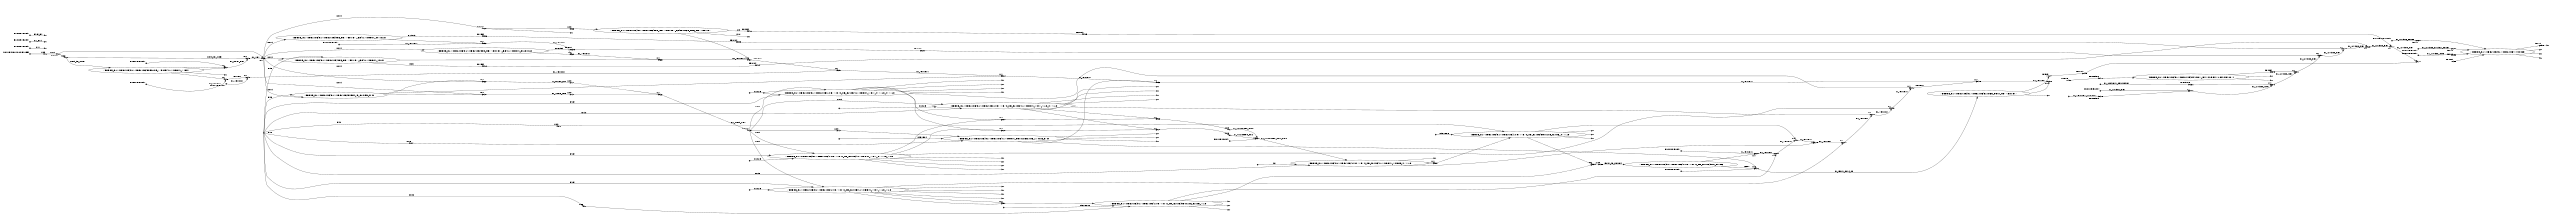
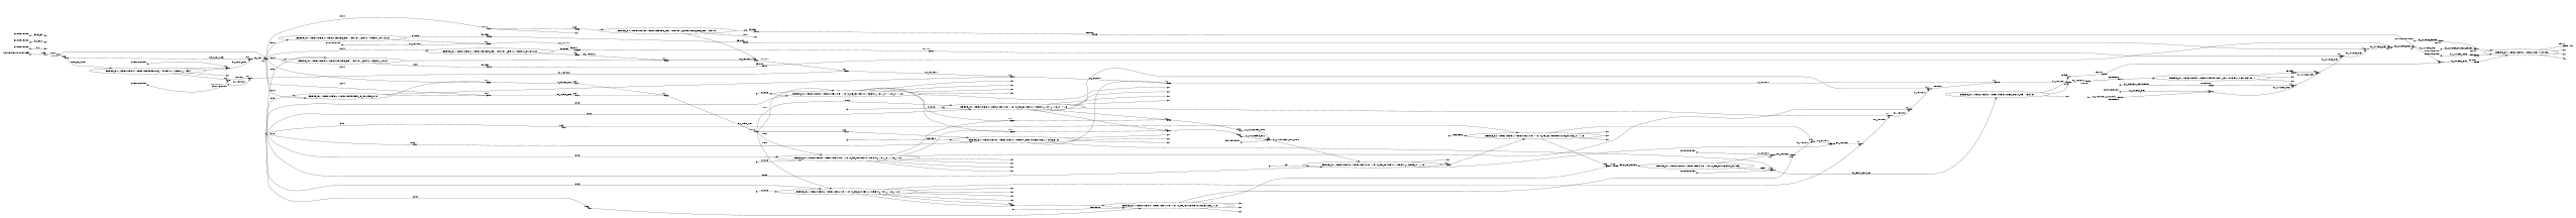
  digraph {
    rankdir=LR
    fontname=Lato
    node [fixedsize=true shape=circle fontname=Lato]
    edge [fontname=Lato]
    v0 [shape=point width=0.1 xlabel="channel.fromSamplesheet"]
    v1 [width=0.1 xlabel=map]
    v11 [width=0.1 xlabel=branch]
    v12 [width=0.1 xlabel=map]
    v19 [width=0.1 xlabel=mix]
    v2 [shape=point width=0.1 xlabel="Channel.empty"]
    v3 [shape=point fixedsize=""]
    v4 [shape=point width=0.1 xlabel="Channel.fromPath"]
    v151 [width=0.1 xlabel=toList]
    n10 [label="NFCORE_BAMTOFASTQ:BAMTOFASTQ:MULTIQC" fixedsize="" shape=""]
    v5 [shape=point width=0.1 xlabel="Channel.empty"]
    v152 [width=0.1 xlabel=toList]
    v6 [shape=point width=0.1 xlabel="Channel.empty"]
    v153 [width=0.1 xlabel=toList]
    v7 [shape=point width=0.1 xlabel="Channel.empty"]
    v22 [width=0.1 xlabel=mix]
    v37 [width=0.1 xlabel=mix]
    v8 [shape=point width=0.1 xlabel="Channel.empty"]
    v15 [width=0.1 xlabel=mix]
    v9 [shape=point width=0.1 xlabel="Channel.empty"]
    v10 [shape=point fixedsize=""]
    n22 [label="NFCORE_BAMTOFASTQ:BAMTOFASTQ:PREPARE_INDICES:SAMTOOLS_INDEX" fixedsize="" shape=""]
    v18 [width=0.1 xlabel=join]
    n24 [label="NFCORE_BAMTOFASTQ:BAMTOFASTQ:PRE_CONVERSION_QC:SAMTOOLS_IDXSTATS" fixedsize="" shape=""]
    n25 [label="NFCORE_BAMTOFASTQ:BAMTOFASTQ:PRE_CONVERSION_QC:SAMTOOLS_FLAGSTAT" fixedsize="" shape=""]
    n26 [label="NFCORE_BAMTOFASTQ:BAMTOFASTQ:PRE_CONVERSION_QC:SAMTOOLS_STATS" fixedsize="" shape=""]
    v28 [width=0.1 xlabel=branch]
    n28 [label="NFCORE_BAMTOFASTQ:BAMTOFASTQ:CHECK_IF_PAIRED_END" fixedsize="" shape=""]
    v40 [width=0.1 xlabel=join]
    v39 [width=0.1 xlabel=join]
    v17 [width=0.1 xlabel=mix]
    v14 [shape=point fixedsize=""]
    v16 [shape=point width=0.1 xlabel="Channel.empty"]
    v33 [width=0.1 xlabel=mix]
    v138 [width=0.1 xlabel=collect]
    v20 [shape=point width=0.1 xlabel="Channel.empty"]
    v21 [shape=point fixedsize=""]
    v44 [width=0.1 xlabel=mix]
    v23 [shape=point width=0.1 xlabel="Channel.empty"]
    v34 [width=0.1 xlabel=mix]
    v139 [width=0.1 xlabel=ifEmpty]
    v135 [width=0.1 xlabel=collect]
    v136 [width=0.1 xlabel=ifEmpty]
    v35 [width=0.1 xlabel=mix]
    v141 [width=0.1 xlabel=collect]
    v26 [shape=point width=0.1]
    n47 [label="NFCORE_BAMTOFASTQ:BAMTOFASTQ:ALIGNMENT_TO_FASTQ:SAMTOOLS_VIEW_MAP_MAP" fixedsize="" shape=""]
    v47 [width=0.1 xlabel=map]
    n49 [label="NFCORE_BAMTOFASTQ:BAMTOFASTQ:ALIGNMENT_TO_FASTQ:SAMTOOLS_VIEW_UNMAP_UNMAP" fixedsize="" shape=""]
    n50 [label="NFCORE_BAMTOFASTQ:BAMTOFASTQ:ALIGNMENT_TO_FASTQ:SAMTOOLS_VIEW_UNMAP_MAP" fixedsize="" shape=""]
    n51 [label="NFCORE_BAMTOFASTQ:BAMTOFASTQ:ALIGNMENT_TO_FASTQ:SAMTOOLS_VIEW_MAP_UNMAP" fixedsize="" shape=""]
    n52 [label="NFCORE_BAMTOFASTQ:BAMTOFASTQ:ALIGNMENT_TO_FASTQ:SAMTOOLS_MERGE_UNMAP" fixedsize="" shape=""]
    v91 [width=0.1 xlabel=map]
    v98 [width=0.1 xlabel=map]
    v142 [width=0.1 xlabel=ifEmpty]
    v36 [width=0.1 xlabel=mix]
    v30 [width=0.1 xlabel=map]
    v29 [shape=point fixedsize=""]
    n59 [label="NFCORE_BAMTOFASTQ:BAMTOFASTQ:PRE_CONVERSION_QC:FASTQC_PRE_CONVERSION" fixedsize="" shape=""]
    v32 [shape=point fixedsize=""]
    v144 [width=0.1 xlabel=collect]
    v145 [width=0.1 xlabel=ifEmpty]
    v53 [width=0.1 xlabel=mix]
    v41 [width=0.1 xlabel=map]
    v42 [width=0.1 xlabel=map]
    v43 [width=0.1 xlabel=mix]
    v45 [width=0.1 xlabel=branch]
    v46 [width=0.1 xlabel=map]
    v115 [width=0.1 xlabel=mix]
    n70 [label="NFCORE_BAMTOFASTQ:BAMTOFASTQ:SAMTOOLS_COLLATEFASTQ_SINGLE_END" fixedsize="" shape=""]
    v97 [width=0.1 xlabel=mix]
    v60 [shape=point fixedsize=""]
    v59 [shape=point fixedsize=""]
    v58 [shape=point fixedsize=""]
    v57 [shape=point fixedsize=""]
    v111 [width=0.1 xlabel=mix]
    v52 [shape=point fixedsize=""]
    v51 [shape=point fixedsize=""]
    v50 [shape=point fixedsize=""]
    v117 [width=0.1 xlabel=mix]
    v48 [shape=point width=0.1]
    n82 [label="NFCORE_BAMTOFASTQ:BAMTOFASTQ:FASTQC_POST_CONVERSION" fixedsize="" shape=""]
    v120 [width=0.1 xlabel=mix]
    v54 [shape=point width=0.1 xlabel="Channel.empty"]
    v107 [width=0.1 xlabel=mix]
    v108 [width=0.1 xlabel=mix]
    v55 [shape=point width=0.1]
    n88 [label="NFCORE_BAMTOFASTQ:BAMTOFASTQ:ALIGNMENT_TO_FASTQ:COLLATE_FASTQ_MAP" fixedsize="" shape=""]
    v112 [width=0.1 xlabel=mix]
    v79 [width=0.1 xlabel=join]
    v82 [width=0.1 xlabel=join]
    v66 [shape=point fixedsize=""]
    v65 [shape=point fixedsize=""]
    v64 [shape=point fixedsize=""]
    v63 [shape=point fixedsize=""]
    v114 [width=0.1 xlabel=mix]
    v61 [shape=point width=0.1]
    v80 [width=0.1 xlabel=join]
    v83 [width=0.1 xlabel=join]
    v72 [shape=point fixedsize=""]
    v71 [shape=point fixedsize=""]
    v70 [shape=point fixedsize=""]
    v69 [shape=point fixedsize=""]
    v113 [width=0.1 xlabel=mix]
    v67 [shape=point width=0.1]
    v78 [shape=point fixedsize=""]
    v77 [shape=point fixedsize=""]
    v76 [shape=point fixedsize=""]
    v75 [shape=point fixedsize=""]
    v73 [shape=point width=0.1]
    v81 [width=0.1 xlabel=map]
    v84 [width=0.1 xlabel=map]
    v86 [width=0.1 xlabel=mix]
    v85 [shape=point width=0.1 xlabel="Channel.empty"]
    v90 [width=0.1 xlabel=mix]
    v89 [shape=point fixedsize=""]
    v110 [width=0.1 xlabel=mix]
    v87 [shape=point width=0.1]
    n119 [label="NFCORE_BAMTOFASTQ:BAMTOFASTQ:ALIGNMENT_TO_FASTQ:COLLATE_FASTQ_UNMAP" fixedsize="" shape=""]
    v104 [width=0.1 xlabel=join]
    v96 [shape=point fixedsize=""]
    v95 [shape=point fixedsize=""]
    v94 [shape=point fixedsize=""]
    v109 [width=0.1 xlabel=mix]
    v92 [shape=point width=0.1]
    v105 [width=0.1 xlabel=map]
    v103 [shape=point fixedsize=""]
    v102 [shape=point fixedsize=""]
    v101 [shape=point fixedsize=""]
    v99 [shape=point width=0.1]
    n131 [label="NFCORE_BAMTOFASTQ:BAMTOFASTQ:ALIGNMENT_TO_FASTQ:CAT_FASTQ" fixedsize="" shape=""]
    v121 [width=0.1 xlabel=unique]
    v116 [shape=point width=0.1 xlabel="Channel.empty"]
    v119 [shape=point fixedsize=""]
    v147 [width=0.1 xlabel=collect]
    v148 [width=0.1 xlabel=ifEmpty]
    v122 [width=0.1 xlabel=collectFile]
    n138 [label="NFCORE_BAMTOFASTQ:BAMTOFASTQ:CUSTOM_DUMPSOFTWAREVERSIONS" fixedsize="" shape=""]
    v125 [shape=point fixedsize=""]
    v133 [width=0.1 xlabel=collect]
    v124 [shape=point fixedsize=""]
    v134 [width=0.1 xlabel=mix]
    v126 [shape=point width=0.1 xlabel="Channel.empty"]
    v129 [width=0.1 xlabel=mix]
    v132 [width=0.1 xlabel=mix]
    v127 [shape=point width=0.1]
    v128 [width=0.1 xlabel=collectFile]
    v130 [shape=point width=0.1]
    v131 [width=0.1 xlabel=collectFile]
    v137 [width=0.1 xlabel=mix]
    v140 [width=0.1 xlabel=mix]
    v143 [width=0.1 xlabel=mix]
    v146 [width=0.1 xlabel=mix]
    v149 [width=0.1 xlabel=mix]
    v150 [width=0.1 xlabel=collect]
    v158 [width=0.1 xlabel=toList]
    v157 [shape=point fixedsize=""]
    v156 [shape=point fixedsize=""]
    v155 [shape=point fixedsize=""]
    v159 [shape=point fixedsize=""]
    v0 -> v1
    v1 -> v11 [label=input]
    v11 -> v12
    v11 -> v19
    v12 -> n22 [label=input_to_index]
    v12 -> v18 [label=input_to_index]
    v19 -> n24 [label=input]
    v19 -> n25 [label=input]
    v19 -> n26 [label=input]
    v19 -> v28 [label=input]
    v19 -> n28 [label=input]
    v19 -> v40 [label=input]
    v19 -> v39 [label=input]
    v2 -> v3 [label=chr]
    v4 -> v151 [label=ch_multiqc_config]
-   v151 -> n10
+   v151 -> v152
    n10 -> v158
    n10 -> v157
    n10 -> v156
    n10 -> v155
    v5 -> v152 [label=ch_multiqc_custom_config]
    v152 -> n10
    v6 -> v153 [label=ch_multiqc_logo]
    v153 -> n10
    v7 -> v22 [label=ch_versions]
    v22 -> v37 [label=ch_versions]
    v37 -> v44 [label=ch_versions]
    v8 -> v15 [label=ch_versions]
    v15 -> v22 [label=versions]
    v9 -> v10 [label=ch_out]
    n22 -> v15
    n22 -> v17
    n22 -> v17
    n22 -> v14
    v18 -> v19 [label=ch_new]
    n24 -> v33
    n24 -> v138 [label=idxstats]
    n25 -> v34
    n25 -> v135 [label=flagstat]
    n26 -> v35
    n26 -> v141 [label=stats]
    v28 -> v30
    v28 -> v29
    n28 -> v40
    n28 -> v39
    n28 -> v44
    v40 -> v41 [label=ch_single_end]
    v39 -> v42 [label=ch_paired_end]
    v17 -> v18 [label=ch_index_files]
    v16 -> v17
    v33 -> v34 [label=ch_versions]
    v138 -> v139
    v20 -> v21 [label=fasta_fai]
    v44 -> v53 [label=ch_versions]
    v23 -> v33 [label=ch_versions]
    v34 -> v35 [label=ch_versions]
    v139 -> v140
    v135 -> v136
    v136 -> v137
    v35 -> v36 [label=ch_versions]
    v141 -> v142
    v26 -> n26 [label=fasta]
    v26 -> n28 [label=fasta]
    v26 -> n47 [label=fasta]
    v26 -> v47 [label=fasta]
    v26 -> n49 [label=fasta]
    v26 -> n50 [label=fasta]
    v26 -> n51 [label=fasta]
    v26 -> n52 [label=fasta]
    v26 -> v91 [label=fasta]
    v26 -> v98 [label=fasta]
    n47 -> v97
    n47 -> v97
    n47 -> v60
    n47 -> v59
    n47 -> v58
    n47 -> v57
    n47 -> v111
    v47 -> n70
    n49 -> v79
    n49 -> v82
    n49 -> v66
    n49 -> v65
    n49 -> v64
    n49 -> v63
    n49 -> v114
    n50 -> v79
    n50 -> v82
    n50 -> v72
    n50 -> v71
    n50 -> v70
    n50 -> v69
    n50 -> v113
    n51 -> v112
    n51 -> v80
    n51 -> v83
    n51 -> v78
    n51 -> v77
    n51 -> v76
    n51 -> v75
    n52 -> v90
    n52 -> v90
    n52 -> v89
    n52 -> v110
    v91 -> n119
    v98 -> n88
    v142 -> v143
    v36 -> v37 [label=versions]
    v30 -> n59
    n59 -> v36
    n59 -> v32 [label=html]
    n59 -> v144 [label=zip]
    v144 -> v145
    v145 -> v146
    v53 -> v115 [label=ch_versions]
    v41 -> v43
    v42 -> v43
    v43 -> v45 [label=ch_input_new]
    v45 -> n47 [label=input]
    v45 -> n49 [label=input]
    v45 -> n50 [label=input]
    v45 -> n51 [label=input]
    v45 -> v46
    v46 -> n70
    v115 -> v120 [label=ch_versions]
    n70 -> v53
    n70 -> v52
    n70 -> v51
    n70 -> v50
    n70 -> v117
    v97 -> n88
    v111 -> v112 [label=ch_versions]
    v117 -> n82 [label=ch_reads_post_qc]
    v48 -> n70 [label=interleave]
    n82 -> v120
    n82 -> v119
    n82 -> v147
+   v120 -> v121 [label=ch_versions]
    v54 -> v107 [label=ch_versions]
    v107 -> v108 [label=ch_versions]
    v108 -> v109 [label=ch_versions]
    v55 -> n47 [label=qname]
    n88 -> v108
    n88 -> v104
    n88 -> v103
    n88 -> v102
    n88 -> v101
    v112 -> v113 [label=ch_versions]
    v79 -> v80
    v82 -> v83
    v114 -> v115 [label=versions]
    v61 -> n49 [label=qname]
    v80 -> v81
    v83 -> v84
    v113 -> v114 [label=ch_versions]
    v67 -> n50 [label=qname]
    v73 -> n51 [label=qname]
    v81 -> v86 [label=all_unmapped_bam]
    v84 -> v86 [label=all_unmapped_cram]
    v86 -> n52 [label=ch_unmapped_bam_cram]
    v85 -> v86
    v90 -> n119
    v110 -> v111 [label=ch_versions]
    v87 -> n52 [label=fai]
    n119 -> v104
    n119 -> v96
    n119 -> v95
    n119 -> v94
    n119 -> v109
    v104 -> v105
    v109 -> v110 [label=ch_versions]
    v92 -> n119 [label=interleave]
    v105 -> n131 [label=reads_to_concat]
    v99 -> n88 [label=interleave]
    n131 -> v117 [label=reads]
    n131 -> v107
    v121 -> v122
    v116 -> v117
    v147 -> v148
    v148 -> v149
    v122 -> n138
    n138 -> v125
    n138 -> v133
    n138 -> v124
    v133 -> v134
    v134 -> v137 [label=ch_multiqc_files]
    v126 -> v129 [label=ch_multiqc_files]
    v129 -> v132 [label=ch_multiqc_files]
    v132 -> v134 [label=ch_multiqc_files]
    v127 -> v128 [label=ch_workflow_summary]
    v128 -> v129
    v130 -> v131 [label=ch_methods_description]
    v131 -> v132
    v137 -> v140 [label=ch_multiqc_files]
    v140 -> v143 [label=ch_multiqc_files]
    v143 -> v146 [label=ch_multiqc_files]
    v146 -> v149 [label=ch_multiqc_files]
+   v149 -> v150 [label=ch_multiqc_files]
    v150 -> n10
    v158 -> v159
  }
